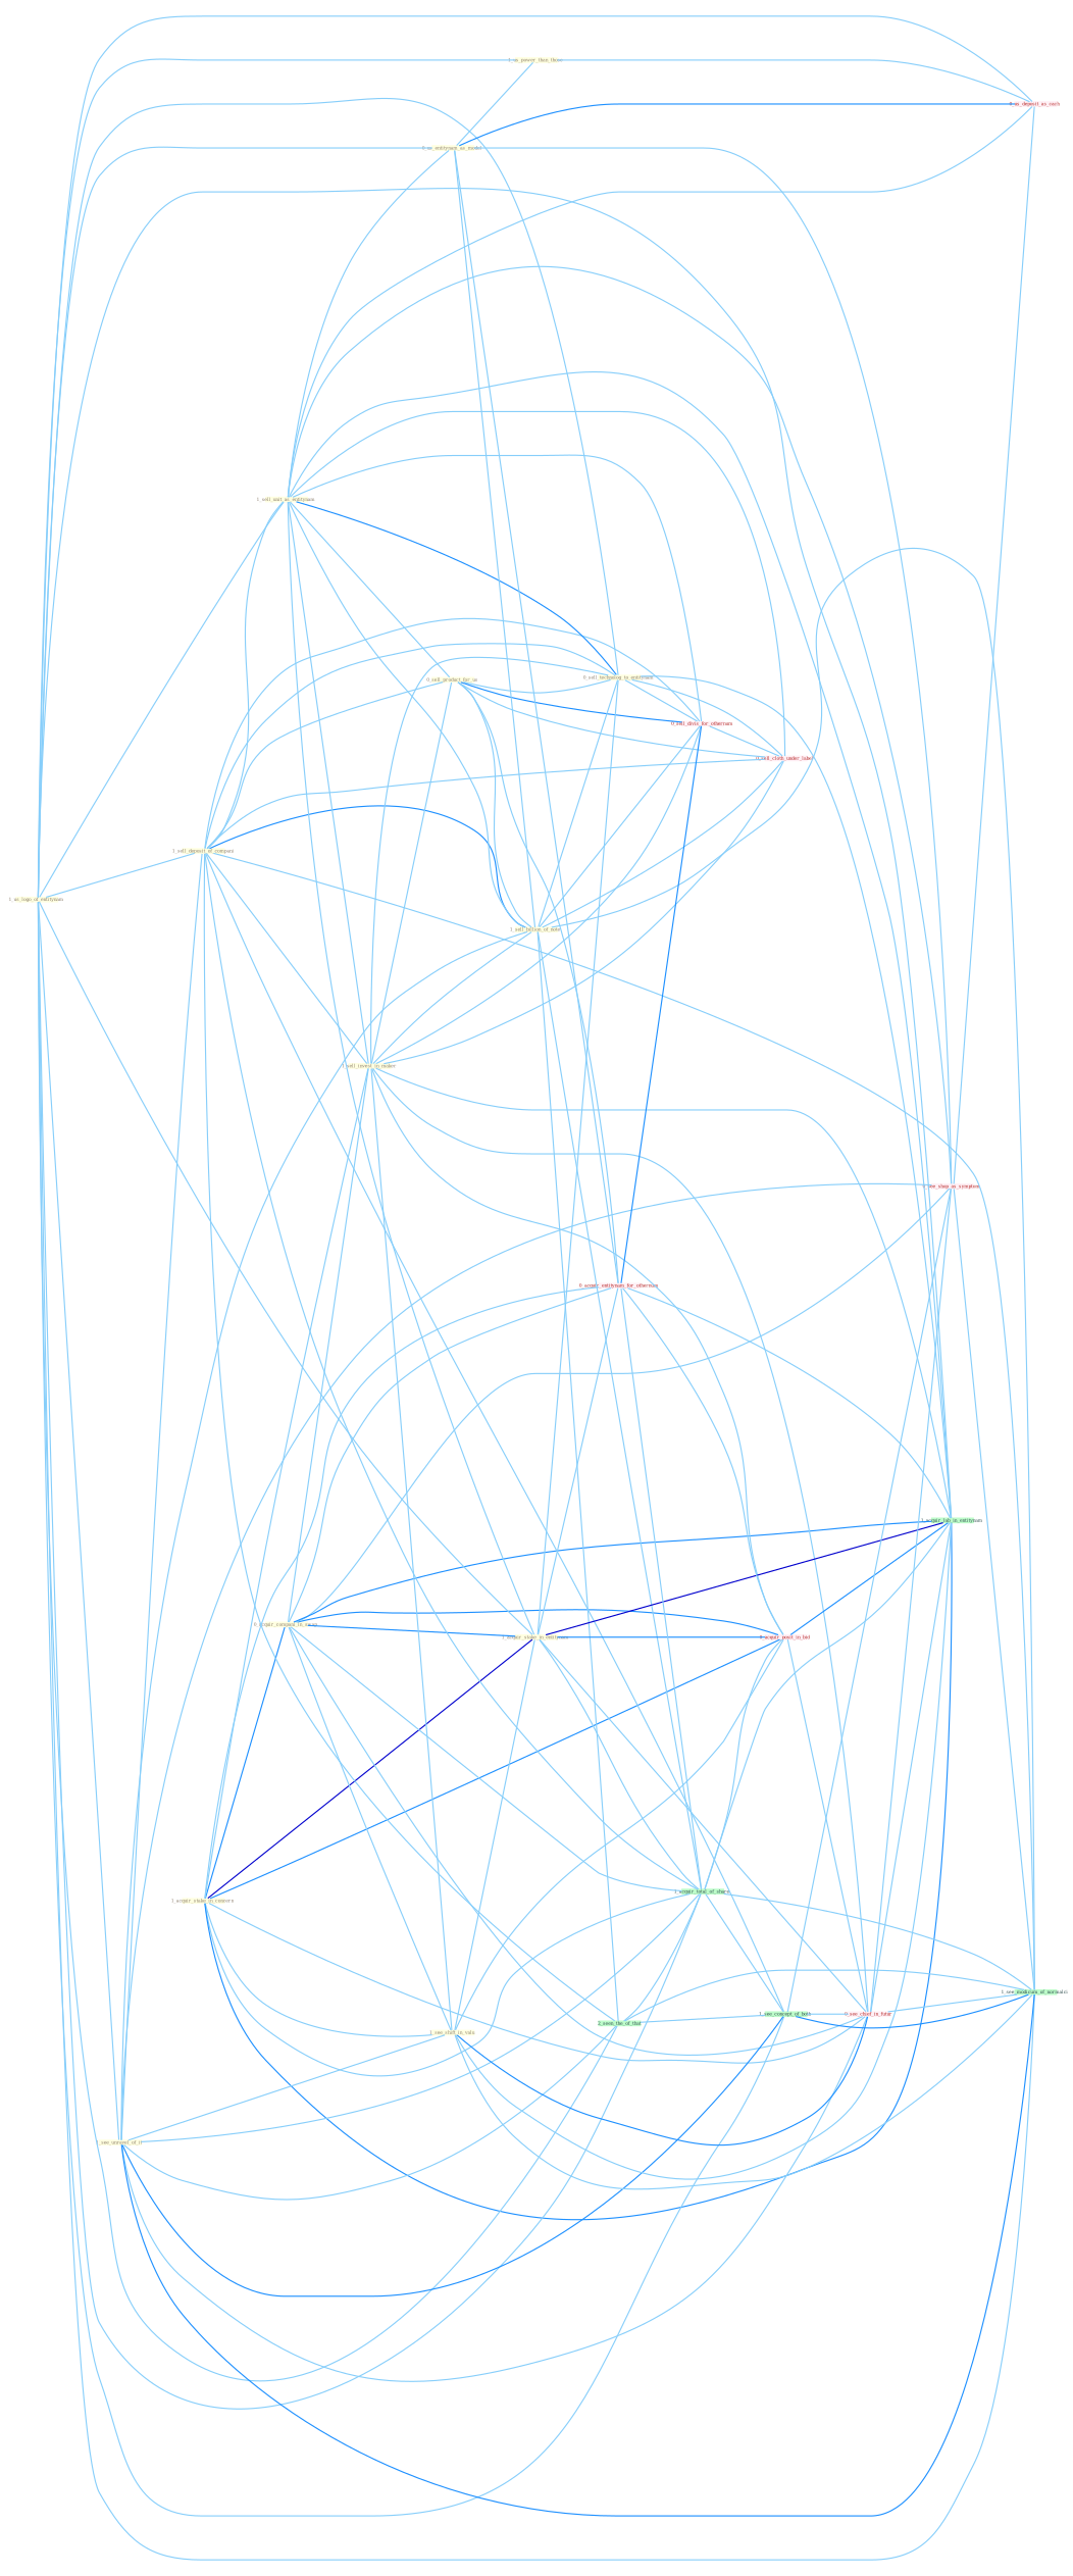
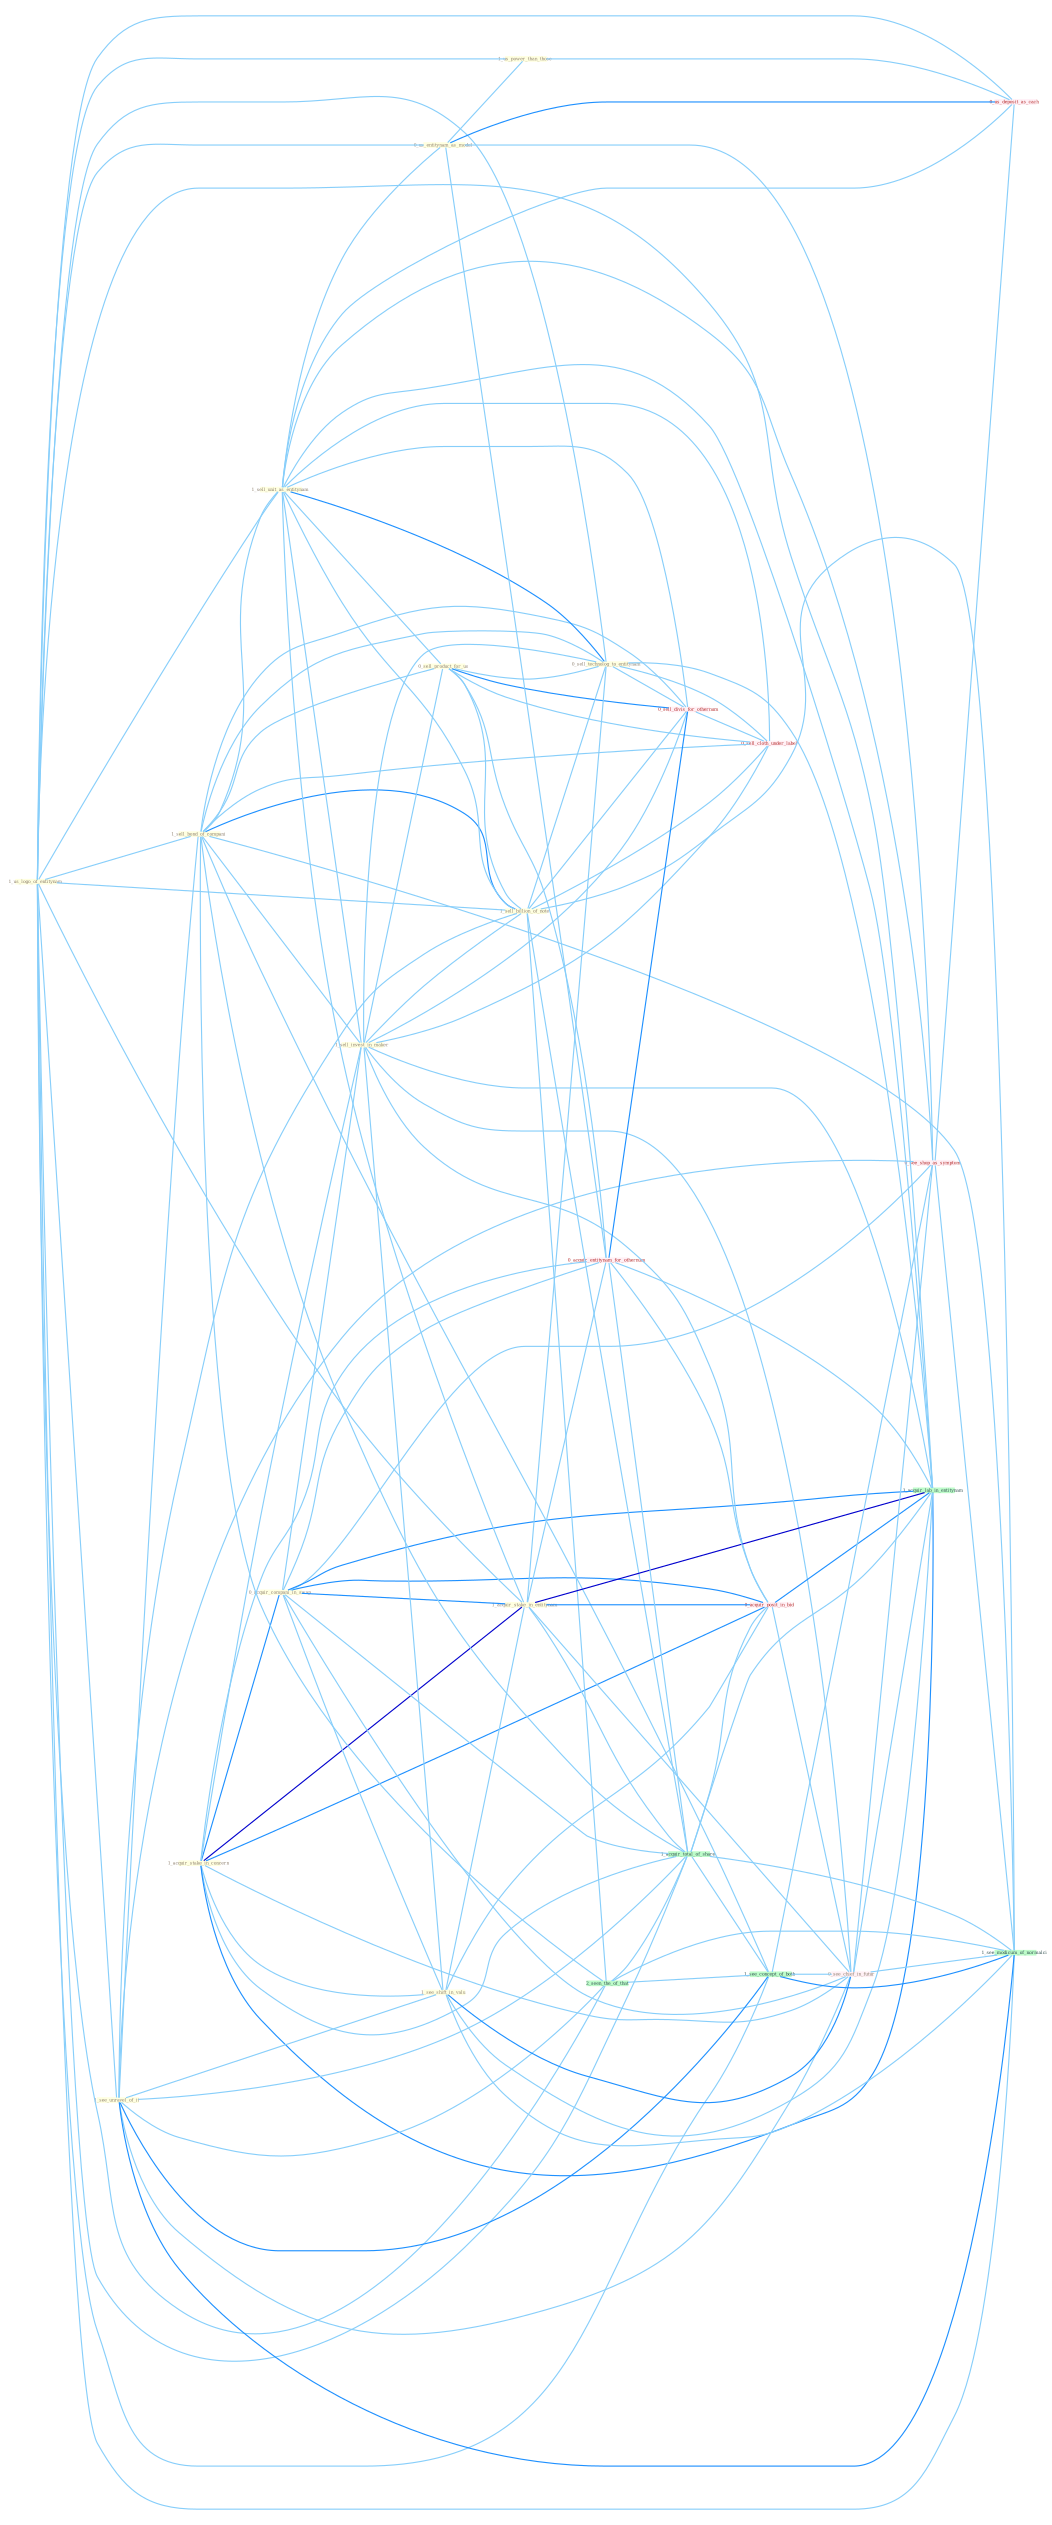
  graph {
    rankdir=LR
    node [color="#ffffe0" fixedsize=true fontcolor="#8b7d6b" fontsize=4 shape=polygon style=filled]
    edge [color="#87cefa" w=1]
    "1_acquir_stake_in_concern " [height=.06 width=.5]
    "0_acquir_compani_in_swap " [height=.06 width=.5]
    "1_us_logo_of_entitynam " [height=.06 width=.5]
    "1_see_unravel_of_it " [height=.06 width=.5]
-   "1_sell_bond_of_compani " [height=.06 width=.5 label="1_sell_deposit_of_compani"]
+   "1_sell_bond_of_compani " [height=.06 width=.5]
    "1_sell_unit_as_entitynam " [height=.06 width=.5]
    "1_sell_invest_in_maker " [height=.06 width=.5]
    "0_sell_product_for_us " [height=.06 width=.5]
    "1_sell_billion_of_note " [height=.06 width=.5]
    "0_us_entitynam_as_model " [height=.06 width=.5]
    "1_see_shift_in_valu " [height=.06 width=.5]
    "1_us_power_than_those " [height=.06 width=.5]
    "1_acquir_stake_in_entitynam " [height=.06 width=.5]
    "0_sell_technolog_to_entitynam " [height=.06 width=.5]
    "0_acquir_entitynam_for_othernum " [color="#fff0f5" fontcolor="#b22222" height=.06 width=.5]
    "0_sell_divis_for_othernum " [color="#fff0f5" fontcolor="#b22222" height=.06 width=.5]
    "0_sell_cloth_under_label " [color="#fff0f5" fontcolor="#b22222" height=.06 width=.5]
    "0_acquir_posit_in_bid " [color="#fff0f5" fontcolor="#b22222" height=.06 width=.5]
-   "0_see_chief_in_futur " [color="#fff0f5" fontcolor="#b22222" height=.06 width=.5]
+   "0_see_chief_in_futur " [color="#fff0f5" height=.06 width=.5]
    "0_see_shop_as_symptom " [color="#fff0f5" fontcolor="#b22222" height=.06 width=.5]
    "0_us_deposit_as_cach " [color="#fff0f5" fontcolor="#b22222" height=.06 width=.5]
    "1_acquir_total_of_share " [color="#BDFCC9" fontcolor="#2f4f4f" height=.06 width=.5]
    "1_acquir_lab_in_entitynam " [color="#BDFCC9" fontcolor="#2f4f4f" height=.06 width=.5]
    n24 [color="#BDFCC9" fontcolor="#2f4f4f" height=.06 label="2_seen_the_of_that" width=.5]
    "1_see_concept_of_both " [color="#BDFCC9" fontcolor="#2f4f4f" height=.06 width=.5]
    "1_see_modicum_of_normalci " [color="#BDFCC9" fontcolor="#2f4f4f" height=.06 width=.5]
    subgraph sub_1 {
      "1_acquir_stake_in_concern "
      "0_acquir_compani_in_swap "
      "1_us_logo_of_entitynam "
      "1_see_unravel_of_it "
      "1_sell_bond_of_compani "
      "1_sell_unit_as_entitynam "
      "1_sell_invest_in_maker "
      "0_sell_product_for_us "
      "1_sell_billion_of_note "
      "0_us_entitynam_as_model "
      "1_see_shift_in_valu "
      "1_us_power_than_those "
      "1_acquir_stake_in_entitynam "
      "0_sell_technolog_to_entitynam "
    }
    subgraph sub_2 {
      "0_acquir_entitynam_for_othernum "
      "0_sell_divis_for_othernum "
      "0_sell_cloth_under_label "
      "0_acquir_posit_in_bid "
      "0_see_chief_in_futur "
      "0_see_shop_as_symptom "
      "0_us_deposit_as_cach "
    }
    "1_acquir_stake_in_concern " -- "0_acquir_compani_in_swap " [color="#1e90ff" w=2]
    "1_acquir_stake_in_concern " -- "1_sell_invest_in_maker "
    "1_acquir_stake_in_concern " -- "1_see_shift_in_valu "
    "1_acquir_stake_in_concern " -- "1_acquir_stake_in_entitynam " [color="#0000cd" w=3]
    "1_acquir_stake_in_concern " -- "0_acquir_entitynam_for_othernum "
    "1_acquir_stake_in_concern " -- "0_acquir_posit_in_bid " [color="#1e90ff" w=2]
    "1_acquir_stake_in_concern " -- "0_see_chief_in_futur "
    "1_acquir_stake_in_concern " -- "1_acquir_total_of_share "
    "1_acquir_stake_in_concern " -- "1_acquir_lab_in_entitynam " [color="#1e90ff" w=2]
    "0_acquir_compani_in_swap " -- "1_sell_invest_in_maker "
    "0_acquir_compani_in_swap " -- "1_see_shift_in_valu "
    "0_acquir_compani_in_swap " -- "1_acquir_stake_in_entitynam " [color="#1e90ff" w=2]
    "0_acquir_compani_in_swap " -- "0_acquir_entitynam_for_othernum "
    "0_acquir_compani_in_swap " -- "0_acquir_posit_in_bid " [color="#1e90ff" w=2]
    "0_acquir_compani_in_swap " -- "0_see_chief_in_futur "
    "0_acquir_compani_in_swap " -- "0_see_shop_as_symptom "
    "0_acquir_compani_in_swap " -- "1_acquir_total_of_share "
    "0_acquir_compani_in_swap " -- "1_acquir_lab_in_entitynam " [color="#1e90ff" w=2]
    "1_us_logo_of_entitynam " -- "1_see_unravel_of_it "
    "1_us_logo_of_entitynam " -- "1_sell_bond_of_compani "
    "1_us_logo_of_entitynam " -- "1_sell_unit_as_entitynam "
-   "0_us_entitynam_as_model " -- "1_sell_billion_of_note "
+   "1_us_logo_of_entitynam " -- "1_sell_billion_of_note "
    "1_us_logo_of_entitynam " -- "0_us_entitynam_as_model "
    "1_us_logo_of_entitynam " -- "1_us_power_than_those "
    "1_us_logo_of_entitynam " -- "1_acquir_stake_in_entitynam "
    "1_us_logo_of_entitynam " -- "0_sell_technolog_to_entitynam "
    "1_us_logo_of_entitynam " -- "0_us_deposit_as_cach "
    "1_us_logo_of_entitynam " -- "1_acquir_total_of_share "
    "1_us_logo_of_entitynam " -- "1_acquir_lab_in_entitynam "
    "1_us_logo_of_entitynam " -- n24
    "1_us_logo_of_entitynam " -- "1_see_concept_of_both "
    "1_us_logo_of_entitynam " -- "1_see_modicum_of_normalci "
    "1_see_unravel_of_it " -- "1_sell_bond_of_compani "
    "1_see_unravel_of_it " -- "1_sell_billion_of_note "
    "1_see_unravel_of_it " -- "1_see_shift_in_valu "
    "1_see_unravel_of_it " -- "0_see_chief_in_futur "
    "1_see_unravel_of_it " -- "0_see_shop_as_symptom "
    "1_see_unravel_of_it " -- "1_acquir_total_of_share "
    "1_see_unravel_of_it " -- n24
    "1_see_unravel_of_it " -- "1_see_concept_of_both " [color="#1e90ff" w=2]
    "1_see_unravel_of_it " -- "1_see_modicum_of_normalci " [color="#1e90ff" w=2]
    "1_sell_bond_of_compani " -- "1_sell_unit_as_entitynam "
    "1_sell_bond_of_compani " -- "1_sell_invest_in_maker "
    "1_sell_bond_of_compani " -- "0_sell_product_for_us "
    "1_sell_bond_of_compani " -- "1_sell_billion_of_note " [color="#1e90ff" w=2]
    "1_sell_bond_of_compani " -- "0_sell_technolog_to_entitynam "
    "1_sell_bond_of_compani " -- "0_sell_divis_for_othernum "
    "1_sell_bond_of_compani " -- "0_sell_cloth_under_label "
    "1_sell_bond_of_compani " -- "1_acquir_total_of_share "
    "1_sell_bond_of_compani " -- n24
    "1_sell_bond_of_compani " -- "1_see_concept_of_both "
    "1_sell_bond_of_compani " -- "1_see_modicum_of_normalci "
    "1_sell_unit_as_entitynam " -- "1_sell_invest_in_maker "
    "1_sell_unit_as_entitynam " -- "0_sell_product_for_us "
    "1_sell_unit_as_entitynam " -- "1_sell_billion_of_note "
    "1_sell_unit_as_entitynam " -- "0_us_entitynam_as_model "
    "1_sell_unit_as_entitynam " -- "1_acquir_stake_in_entitynam "
    "1_sell_unit_as_entitynam " -- "0_sell_technolog_to_entitynam " [color="#1e90ff" w=2]
    "1_sell_unit_as_entitynam " -- "0_sell_divis_for_othernum "
    "1_sell_unit_as_entitynam " -- "0_sell_cloth_under_label "
    "1_sell_unit_as_entitynam " -- "0_see_shop_as_symptom "
    "1_sell_unit_as_entitynam " -- "0_us_deposit_as_cach "
    "1_sell_unit_as_entitynam " -- "1_acquir_lab_in_entitynam "
    "1_sell_invest_in_maker " -- "0_sell_product_for_us "
    "1_sell_invest_in_maker " -- "1_sell_billion_of_note "
    "1_sell_invest_in_maker " -- "1_see_shift_in_valu "
    "1_sell_invest_in_maker " -- "0_sell_technolog_to_entitynam "
    "1_sell_invest_in_maker " -- "0_sell_divis_for_othernum "
    "1_sell_invest_in_maker " -- "0_sell_cloth_under_label "
    "1_sell_invest_in_maker " -- "0_acquir_posit_in_bid "
    "1_sell_invest_in_maker " -- "0_see_chief_in_futur "
    "1_sell_invest_in_maker " -- "1_acquir_lab_in_entitynam "
    "0_sell_product_for_us " -- "1_sell_billion_of_note "
    "0_sell_product_for_us " -- "0_sell_technolog_to_entitynam "
    "0_sell_product_for_us " -- "0_acquir_entitynam_for_othernum "
    "0_sell_product_for_us " -- "0_sell_divis_for_othernum " [color="#1e90ff" w=2]
    "0_sell_product_for_us " -- "0_sell_cloth_under_label "
    "1_sell_billion_of_note " -- "0_sell_technolog_to_entitynam "
    "1_sell_billion_of_note " -- "0_sell_divis_for_othernum "
    "1_sell_billion_of_note " -- "0_sell_cloth_under_label "
    "1_sell_billion_of_note " -- "1_acquir_total_of_share "
    "1_sell_billion_of_note " -- n24
    "1_sell_billion_of_note " -- "1_see_modicum_of_normalci "
    "0_us_entitynam_as_model " -- "1_us_power_than_those "
    "0_us_entitynam_as_model " -- "0_acquir_entitynam_for_othernum "
    "0_us_entitynam_as_model " -- "0_see_shop_as_symptom "
    "0_us_entitynam_as_model " -- "0_us_deposit_as_cach " [color="#1e90ff" w=2]
    "1_see_shift_in_valu " -- "1_acquir_stake_in_entitynam "
    "1_see_shift_in_valu " -- "0_acquir_posit_in_bid "
    "1_see_shift_in_valu " -- "0_see_chief_in_futur " [color="#1e90ff" w=2]
    "1_see_shift_in_valu " -- "1_acquir_lab_in_entitynam "
    "1_see_shift_in_valu " -- "1_see_modicum_of_normalci "
    "1_us_power_than_those " -- "0_us_deposit_as_cach "
    "1_acquir_stake_in_entitynam " -- "0_sell_technolog_to_entitynam "
    "1_acquir_stake_in_entitynam " -- "0_acquir_entitynam_for_othernum "
    "1_acquir_stake_in_entitynam " -- "0_acquir_posit_in_bid " [color="#1e90ff" w=2]
    "1_acquir_stake_in_entitynam " -- "0_see_chief_in_futur "
    "1_acquir_stake_in_entitynam " -- "1_acquir_total_of_share "
    "1_acquir_stake_in_entitynam " -- "1_acquir_lab_in_entitynam " [color="#0000cd" w=3]
    "0_sell_technolog_to_entitynam " -- "0_sell_divis_for_othernum "
    "0_sell_technolog_to_entitynam " -- "0_sell_cloth_under_label "
    "0_sell_technolog_to_entitynam " -- "1_acquir_lab_in_entitynam "
    "0_acquir_entitynam_for_othernum " -- "0_sell_divis_for_othernum " [color="#1e90ff" w=2]
    "0_acquir_entitynam_for_othernum " -- "0_acquir_posit_in_bid "
    "0_acquir_entitynam_for_othernum " -- "1_acquir_total_of_share "
    "0_acquir_entitynam_for_othernum " -- "1_acquir_lab_in_entitynam "
    "0_sell_divis_for_othernum " -- "0_sell_cloth_under_label "
    "0_acquir_posit_in_bid " -- "0_see_chief_in_futur "
    "0_acquir_posit_in_bid " -- "1_acquir_lab_in_entitynam " [color="#1e90ff" w=2]
    "0_see_chief_in_futur " -- "0_see_shop_as_symptom "
    "0_see_chief_in_futur " -- "1_acquir_lab_in_entitynam "
    "0_see_chief_in_futur " -- "1_see_modicum_of_normalci "
    "0_see_shop_as_symptom " -- "0_us_deposit_as_cach "
    "0_see_shop_as_symptom " -- "1_see_modicum_of_normalci "
    "1_acquir_total_of_share " -- "0_acquir_posit_in_bid "
    "1_acquir_total_of_share " -- "1_acquir_lab_in_entitynam "
    "1_acquir_total_of_share " -- "1_see_concept_of_both "
    "1_acquir_total_of_share " -- "1_see_modicum_of_normalci "
    n24 -- "1_acquir_total_of_share "
    n24 -- "1_see_concept_of_both "
    n24 -- "1_see_modicum_of_normalci "
    "1_see_concept_of_both " -- "0_see_chief_in_futur "
    "1_see_concept_of_both " -- "0_see_shop_as_symptom "
    "1_see_concept_of_both " -- "1_see_modicum_of_normalci " [color="#1e90ff" w=2]
  }
